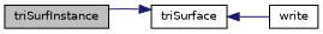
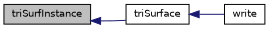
  digraph {
    rankdir=LR
    node [color=black fontname=Helvetica fontsize=10 shape=record]
    edge [color=midnightblue dir=back fontname=Helvetica fontsize=10 labelfontname=Helvetica labelfontsize=10 style=solid]
    n1 [fillcolor=grey75 fontcolor=black height=0.2 label=triSurfInstance style=filled width=0.4]
    n2 [height=0.2 label=triSurface width=0.4]
    n3 [height=0.2 label=write width=0.4]
-   n2 -> n1
+   n1 -> n2
    n2 -> n3
  }
